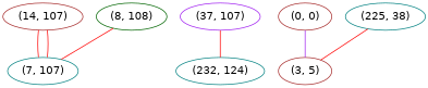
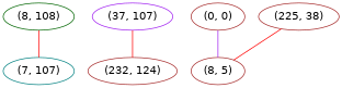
  graph {
    fontname="DejaVu Sans"
    node [color=brown fontname="DejaVu Sans"]
    edge [color=red fontname="DejaVu Sans" weight=1]
    "(7, 107)" [color=teal]
-   "(14, 107)"
    "(37, 107)" [color=purple]
-   "(232, 124)" [color=teal]
+   "(232, 124)"
    "(0, 0)"
-   "(8, 5)" [label="(3, 5)"]
-   "(225, 38)" [color=teal]
+   "(8, 5)"
+   "(225, 38)"
    n8 [color=darkgreen label="(8, 108)"]
-   "(14, 107)" -- "(7, 107)"
-   "(14, 107)" -- "(7, 107)"
    "(37, 107)" -- "(232, 124)"
    "(0, 0)" -- "(8, 5)" [color=purple weight=4]
    "(225, 38)" -- "(8, 5)"
    n8 -- "(7, 107)"
  }
